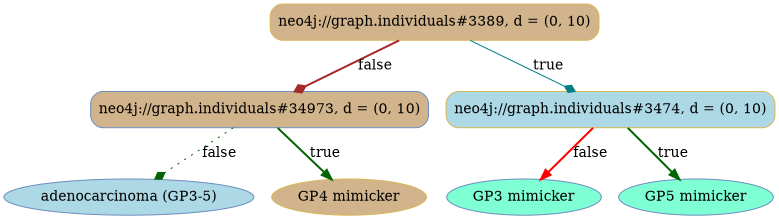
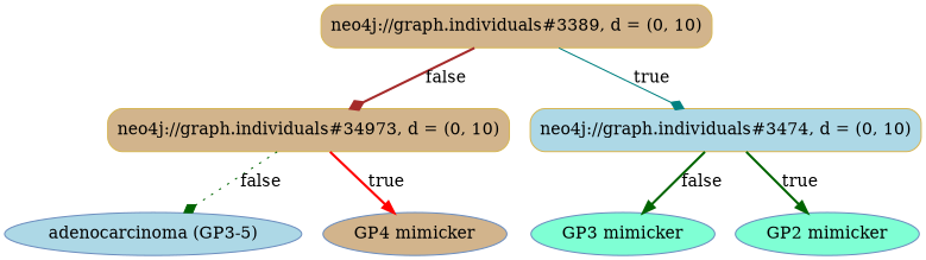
  digraph {
    fontname="Times-Roman"
    node [color="#6C8EBF" fillcolor=tan fontname="Times-Roman" shape=ellipse style="rounded,filled"]
    edge [arrowhead=diamond color=darkgreen style=bold]
    n1 [color="#D6B656" label="neo4j://graph.individuals#3389, d = (0, 10)" shape=box]
-   n2 [label="neo4j://graph.individuals#34973, d = (0, 10)" shape=box]
+   n2 [color="#D6B656" label="neo4j://graph.individuals#34973, d = (0, 10)" shape=box]
    n3 [color="#D6B656" fillcolor=lightblue label="neo4j://graph.individuals#3474, d = (0, 10)" shape=box]
    n4 [fillcolor=lightblue label="adenocarcinoma (GP3-5)"]
-   n5 [color="#D6B656" label="GP4 mimicker"]
+   n5 [label="GP4 mimicker"]
    n6 [fillcolor=aquamarine label="GP3 mimicker"]
-   n7 [fillcolor=aquamarine label="GP5 mimicker"]
+   n7 [fillcolor=aquamarine label="GP2 mimicker"]
    n1 -> n2 [color=brown label=false]
    n1 -> n3 [color=teal label=true style=solid]
    n2 -> n4 [label=false style=dotted]
-   n2 -> n5 [arrowhead=normal label=true]
-   n3 -> n6 [arrowhead=normal color=red label=false]
+   n2 -> n5 [arrowhead=normal color=red label=true]
+   n3 -> n6 [arrowhead=normal label=false]
    n3 -> n7 [arrowhead=normal label=true]
  }
